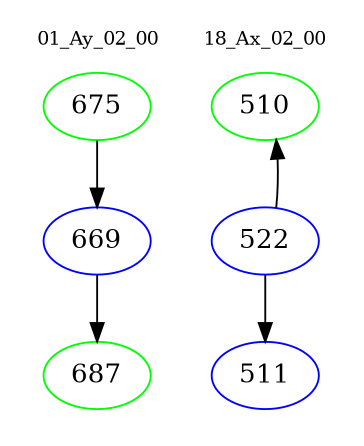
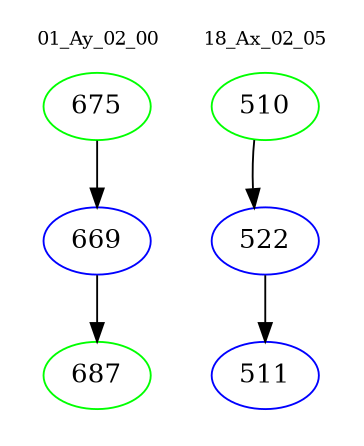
  digraph {
    node [color=green]
    edge [color=black]
    n1 [label=675]
    n2 [color=blue label=669]
    n3 [label=687]
    n4 [label=510]
    n5 [color=blue label=522]
    n6 [color=blue label=511]
    subgraph cluster_1 {
      color=white
      fontsize=10
      label="01_Ay_02_00"
      n1
      n2
      n3
    }
    subgraph cluster_2 {
      color=white
      fontsize=10
-     label="18_Ax_02_00"
+     label="18_Ax_02_05"
      n4
      n5
      n6
    }
    n1 -> n2
    n2 -> n3
-   n5 -> n4
+   n4 -> n5
    n5 -> n6
  }
